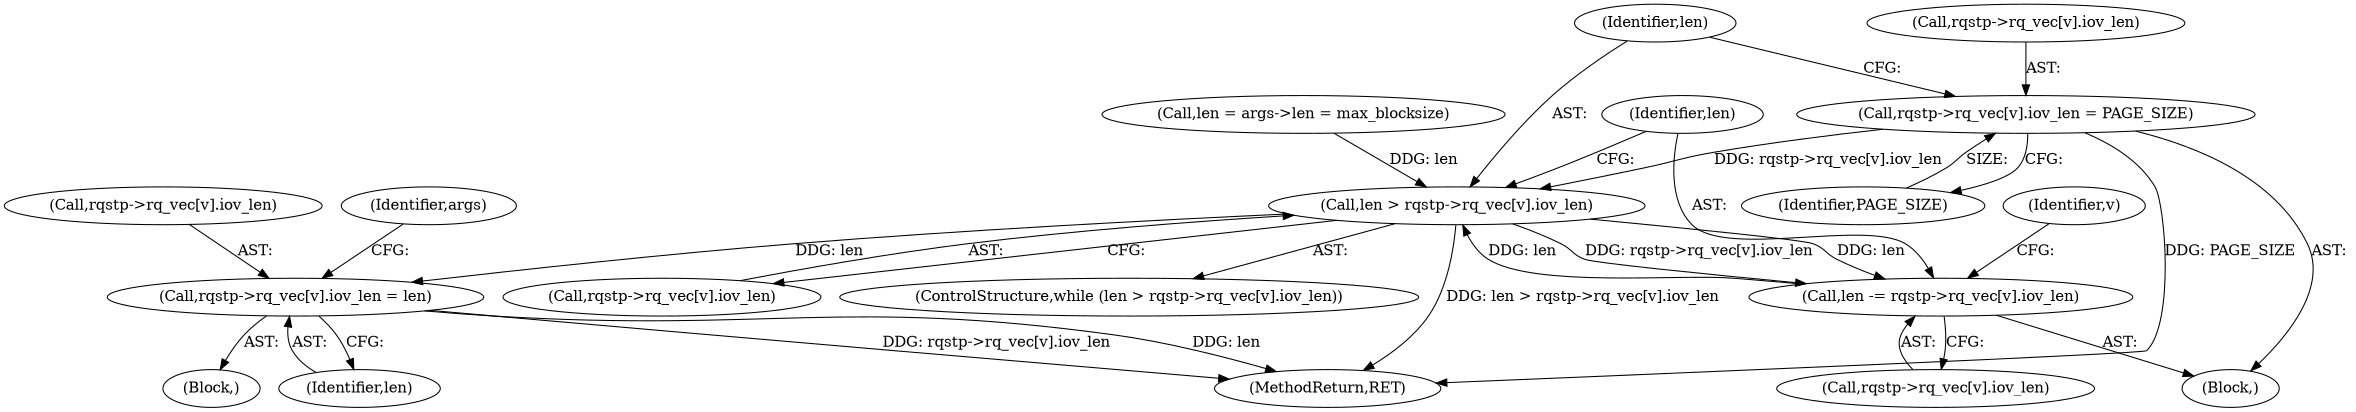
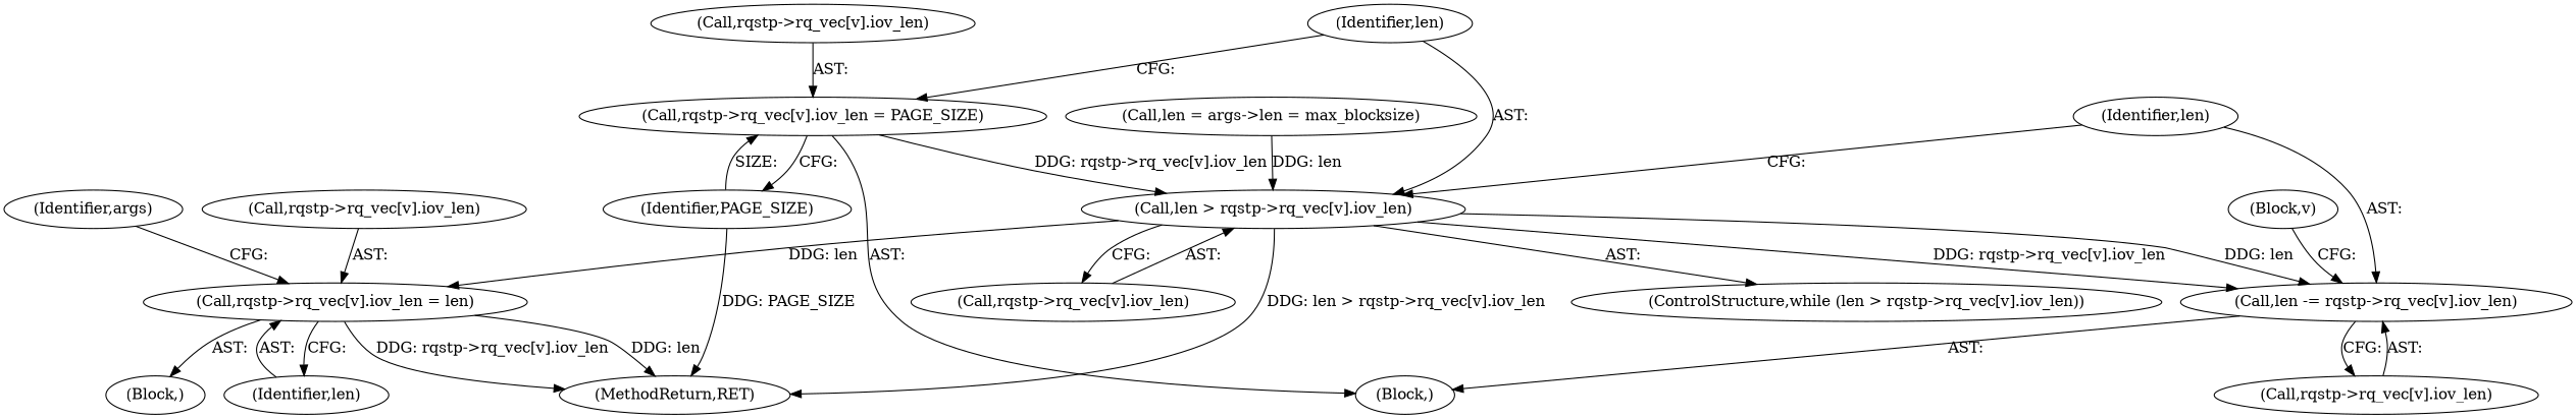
  digraph {
    fontname="DejaVu Serif"
    node [fontname="DejaVu Serif"]
    edge [fontname="DejaVu Serif"]
    n1 [label="(Call,rqstp->rq_vec[v].iov_len = PAGE_SIZE)"]
    n2 [label="(Call,len > rqstp->rq_vec[v].iov_len)"]
    n3 [label="(MethodReturn,RET)"]
    n4 [label="(Block,)"]
    n5 [label="(Identifier,PAGE_SIZE)"]
    n6 [label="(Call,len -= rqstp->rq_vec[v].iov_len)"]
    n7 [label="(Call,rqstp->rq_vec[v].iov_len = len)"]
    n8 [label="(ControlStructure,while (len > rqstp->rq_vec[v].iov_len))"]
    n9 [label="(Call,rqstp->rq_vec[v].iov_len)"]
    n10 [label="(Call,rqstp->rq_vec[v].iov_len)"]
    n11 [label="(Block,)"]
    n12 [label="(Identifier,len)"]
    n13 [label="(Identifier,len)"]
    n14 [label="(Identifier,len)"]
    n15 [label="(Call,rqstp->rq_vec[v].iov_len)"]
    n16 [label="(Call,len = args->len = max_blocksize)"]
    n17 [label="(Identifier,args)"]
    n18 [label="(Call,rqstp->rq_vec[v].iov_len)"]
-   n19 [label="(Identifier,v)"]
+   n19 [label="(Block,v)"]
    n1 -> n2 [label="DDG: rqstp->rq_vec[v].iov_len"]
-   n1 -> n3 [label="DDG: PAGE_SIZE"]
+   n5 -> n3 [label="DDG: PAGE_SIZE"]
    n1 -> n4 [label="AST: "]
    n1 -> n5 [label="CFG: "]
    n2 -> n3 [label="DDG: len > rqstp->rq_vec[v].iov_len"]
    n2 -> n6 [label="DDG: rqstp->rq_vec[v].iov_len"]
    n2 -> n6 [label="DDG: len"]
    n2 -> n7 [label="DDG: len"]
    n2 -> n8 [label="AST: "]
    n2 -> n9 [label="CFG: "]
    n5 -> n1 [label="SIZE: "]
-   n6 -> n2 [label="DDG: len"]
    n6 -> n4 [label="AST: "]
    n6 -> n10 [label="CFG: "]
    n7 -> n3 [label="DDG: rqstp->rq_vec[v].iov_len"]
    n7 -> n3 [label="DDG: len"]
    n7 -> n11 [label="AST: "]
    n7 -> n12 [label="CFG: "]
    n9 -> n2 [label="AST: "]
    n10 -> n6 [label="AST: "]
    n12 -> n7 [label="AST: "]
    n13 -> n1 [label="CFG: "]
    n13 -> n2 [label="AST: "]
    n14 -> n2 [label="CFG: "]
    n14 -> n6 [label="AST: "]
    n15 -> n7 [label="AST: "]
    n16 -> n2 [label="DDG: len"]
    n17 -> n7 [label="CFG: "]
    n18 -> n1 [label="AST: "]
    n19 -> n6 [label="CFG: "]
  }
